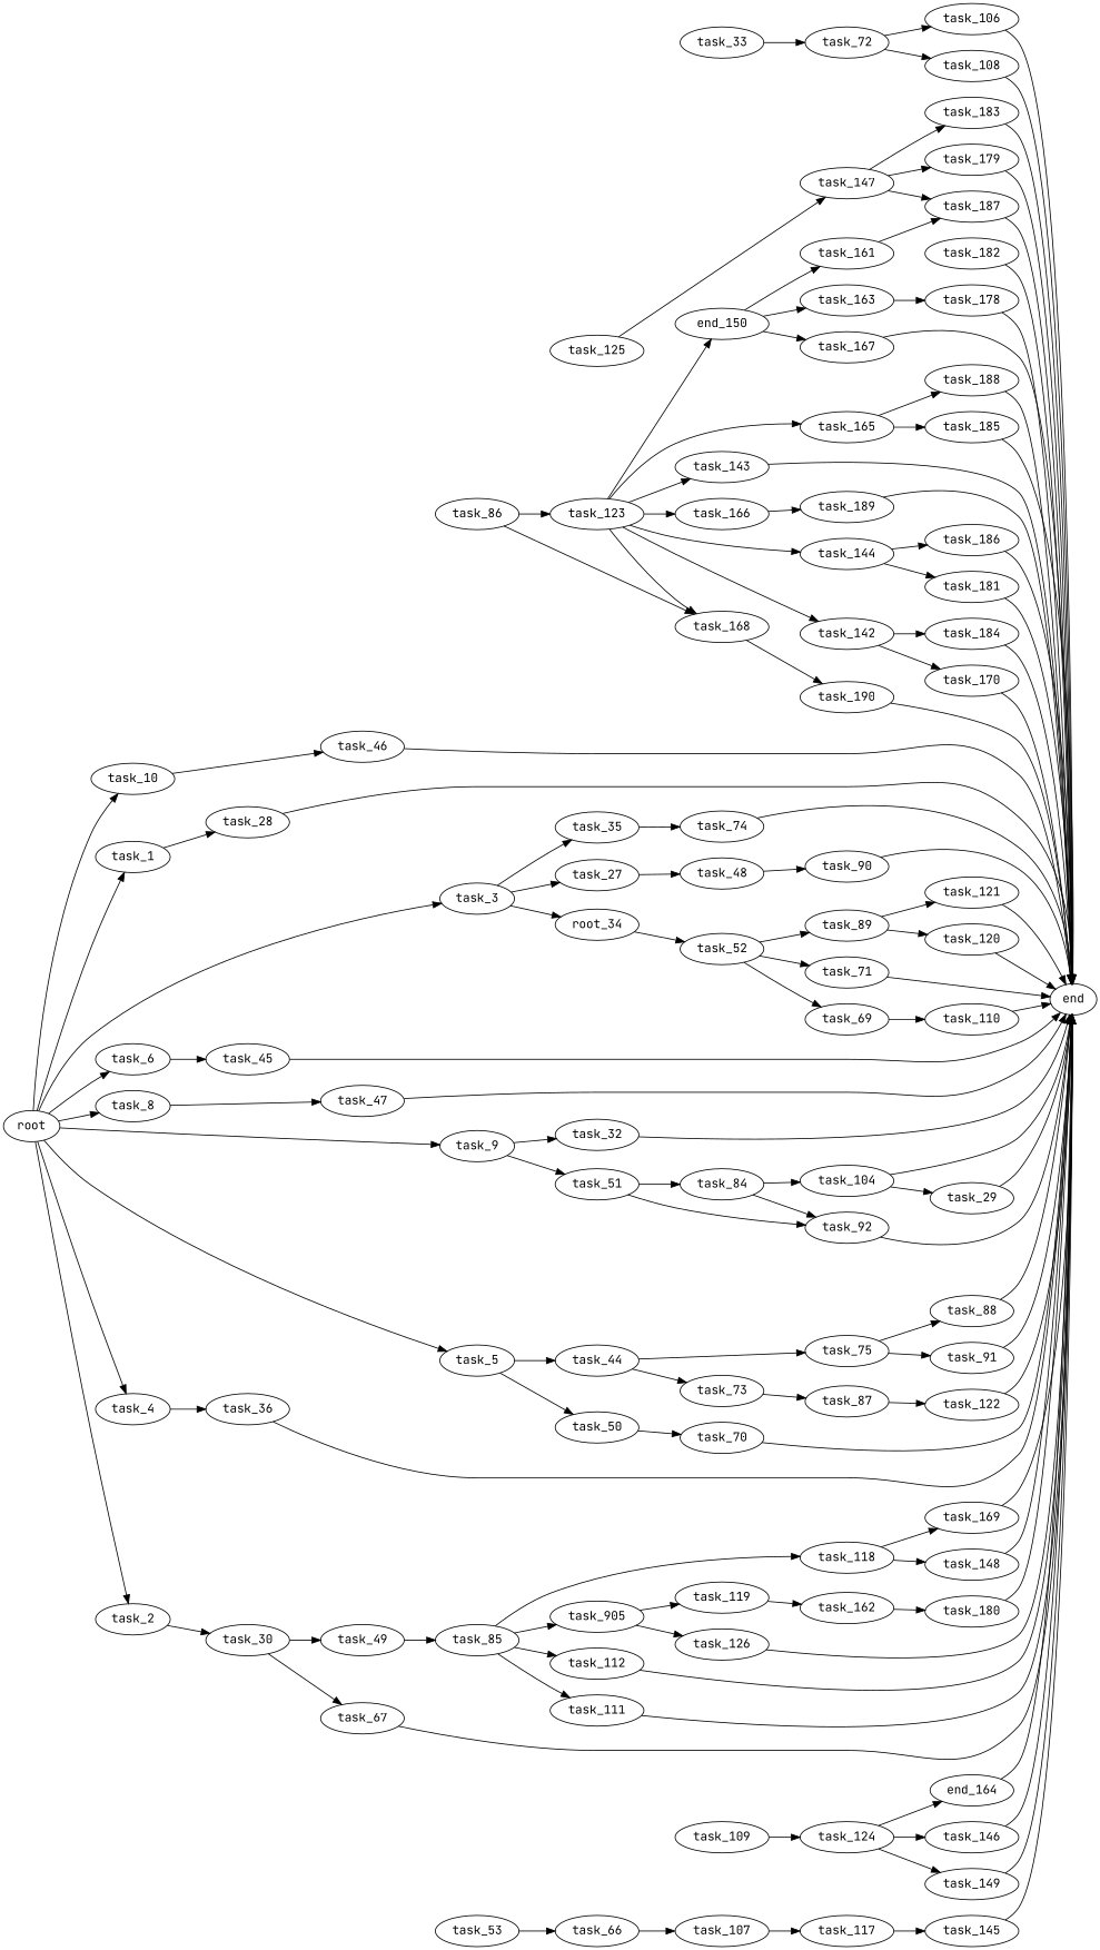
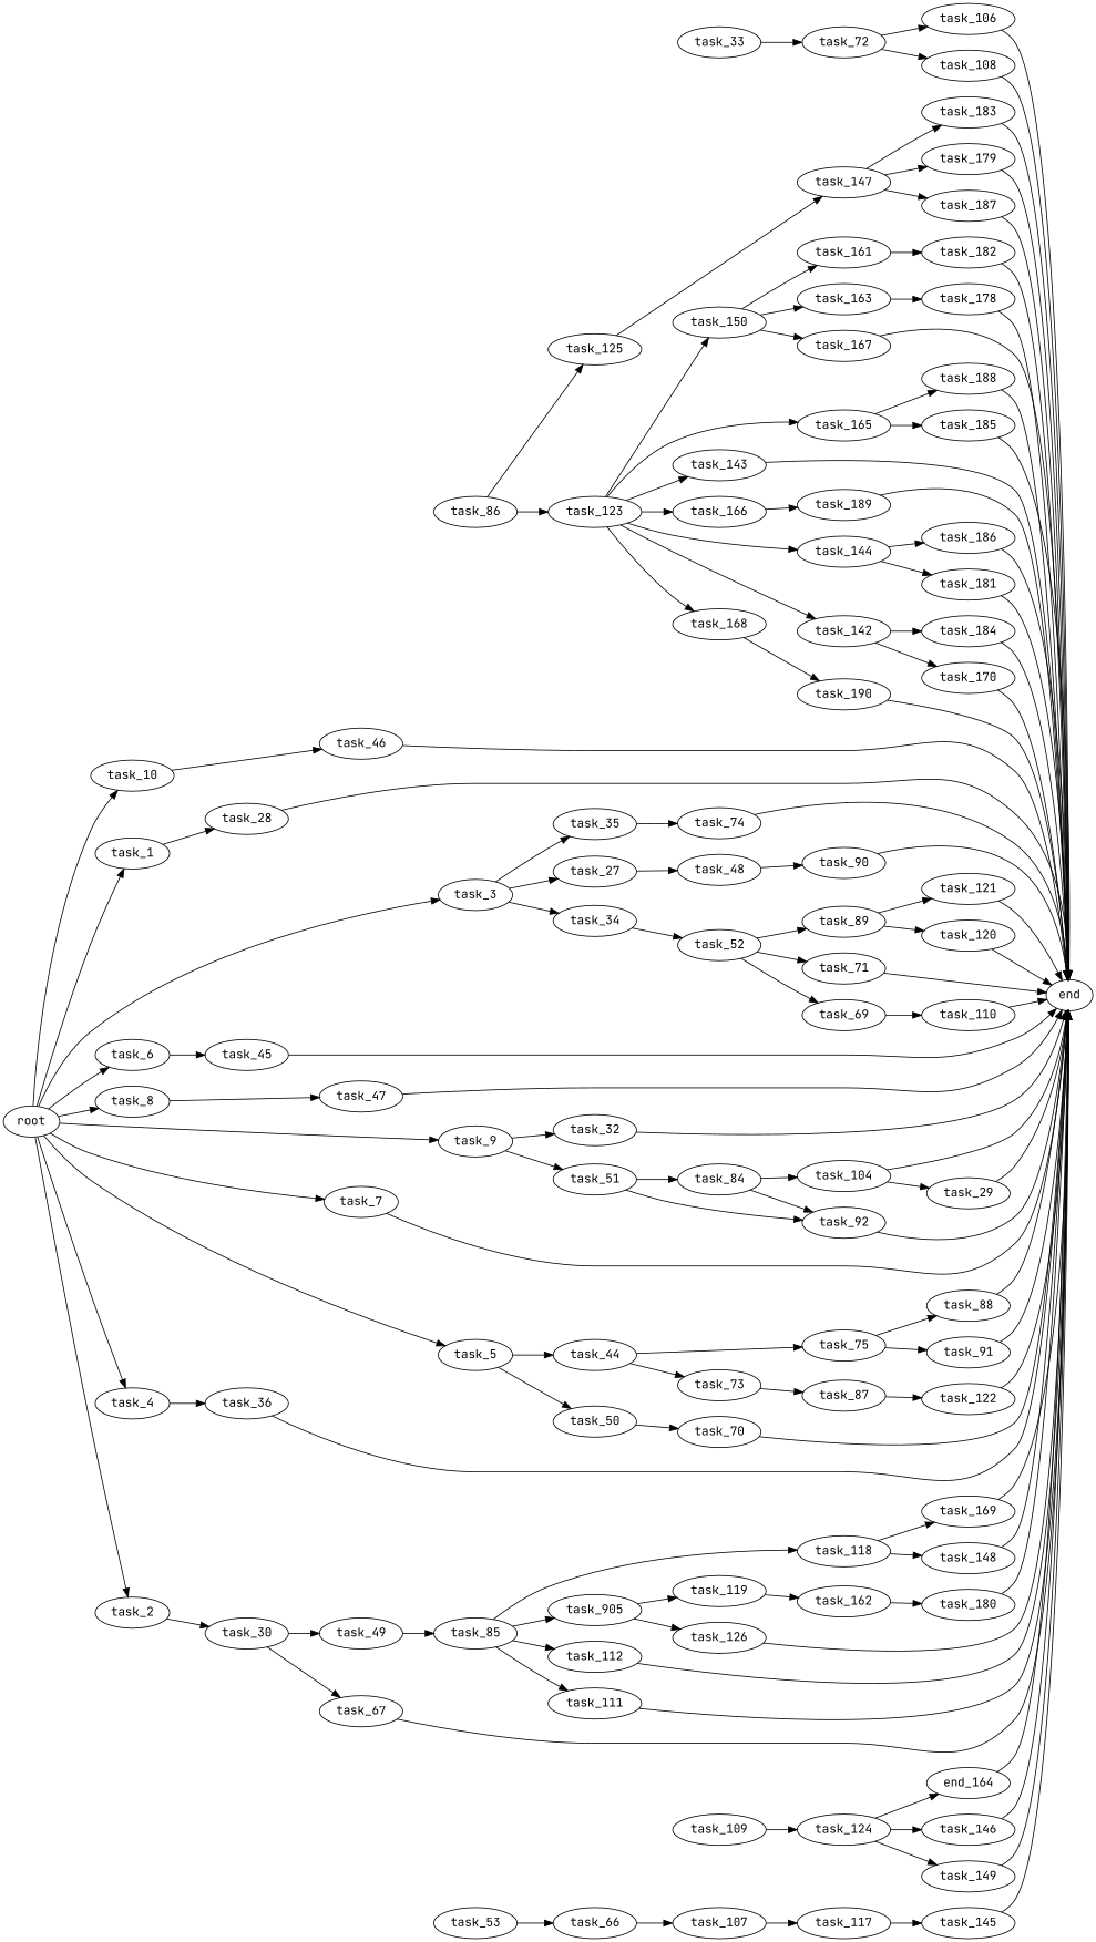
  digraph {
    fontname="JetBrains Mono"
    rankdir=LR
    node [fontname="JetBrains Mono"]
    edge [fontname="JetBrains Mono"]
    task_110
    end
    task_53
    task_66
    task_33
    task_72
    task_106
    task_108
    task_147
    task_187
    task_183
    task_179
    task_47
    task_112
    task_167
    task_165
    task_188
    task_185
    task_32
    task_123
    task_143
    task_166
    task_144
    task_142
-   task_150 [label=end_150]
+   task_150
    task_168
    task_189
    task_186
    task_181
    task_184
    task_170
    task_161
    task_163
    task_190
    task_30
    task_67
    task_49
    task_85
    task_111
    task_10
    task_46
    task_169
    task_27
    task_48
    task_90
    n46 [label=end_164]
    task_74
    task_104
    task_29
    task_70
    task_107
    task_122
    task_1
    task_28
    task_3
-   task_34 [label=root_34]
+   task_34
    task_35
    task_52
    task_6
    task_45
    task_182
    task_36
    task_118
    n64 [label=task_905]
    task_148
    task_119
    task_126
    task_86
    task_125
    task_88
    task_8
    task_44
    task_75
    task_73
    task_91
    task_87
    task_145
    task_51
    task_84
    task_92
    task_146
    task_69
    task_89
    task_71
    task_9
    task_117
    task_109
    task_124
    task_149
    task_180
    task_120
    task_162
    task_121
+   task_7
    task_50
    task_5
    root
    task_4
    task_2
    task_178
    task_110 -> end
    task_53 -> task_66
    task_66 -> task_107
    task_33 -> task_72
    task_72 -> task_106
    task_72 -> task_108
    task_106 -> end
    task_108 -> end
    task_147 -> task_187
    task_147 -> task_183
    task_147 -> task_179
    task_187 -> end
    task_183 -> end
    task_179 -> end
    task_47 -> end
    task_112 -> end
    task_167 -> end
    task_165 -> task_188
    task_165 -> task_185
    task_188 -> end
    task_185 -> end
    task_32 -> end
    task_123 -> task_165
    task_123 -> task_143
    task_123 -> task_166
    task_123 -> task_144
    task_123 -> task_142
    task_123 -> task_150
    task_123 -> task_168
    task_143 -> end
    task_166 -> task_189
    task_144 -> task_186
    task_144 -> task_181
    task_142 -> task_184
    task_142 -> task_170
    task_150 -> task_167
    task_150 -> task_161
    task_150 -> task_163
    task_168 -> task_190
    task_189 -> end
    task_186 -> end
    task_181 -> end
    task_184 -> end
    task_170 -> end
-   task_161 -> task_187
+   task_161 -> task_182
    task_163 -> task_178
    task_190 -> end
    task_30 -> task_67
    task_30 -> task_49
    task_67 -> end
    task_49 -> task_85
    task_85 -> task_112
    task_85 -> task_111
    task_85 -> task_118
    task_85 -> n64
    task_111 -> end
    task_10 -> task_46
    task_46 -> end
    task_169 -> end
    task_27 -> task_48
    task_48 -> task_90
    task_90 -> end
    n46 -> end
    task_74 -> end
    task_104 -> end
    task_104 -> task_29
    task_29 -> end
    task_70 -> end
    task_107 -> task_117
    task_122 -> end
    task_1 -> task_28
    task_28 -> end
    task_3 -> task_27
    task_3 -> task_34
    task_3 -> task_35
    task_34 -> task_52
    task_35 -> task_74
    task_52 -> task_69
    task_52 -> task_89
    task_52 -> task_71
    task_6 -> task_45
    task_45 -> end
    task_182 -> end
    task_36 -> end
    task_118 -> task_169
    task_118 -> task_148
    n64 -> task_119
    n64 -> task_126
    task_148 -> end
    task_119 -> task_162
    task_126 -> end
    task_86 -> task_123
-   task_86 -> task_168
+   task_86 -> task_125
    task_125 -> task_147
    task_88 -> end
    task_8 -> task_47
    task_44 -> task_75
    task_44 -> task_73
    task_75 -> task_88
    task_75 -> task_91
    task_73 -> task_87
    task_91 -> end
    task_87 -> task_122
    task_145 -> end
    task_51 -> task_84
    task_51 -> task_92
    task_84 -> task_104
    task_84 -> task_92
    task_92 -> end
    task_146 -> end
    task_69 -> task_110
    task_89 -> task_120
    task_89 -> task_121
    task_71 -> end
    task_9 -> task_32
    task_9 -> task_51
    task_117 -> task_145
    task_109 -> task_124
    task_124 -> n46
    task_124 -> task_146
    task_124 -> task_149
    task_149 -> end
    task_180 -> end
    task_120 -> end
    task_162 -> task_180
    task_121 -> end
+   task_7 -> end
    task_50 -> task_70
    task_5 -> task_44
    task_5 -> task_50
    root -> task_10
    root -> task_1
    root -> task_3
    root -> task_6
    root -> task_8
    root -> task_9
+   root -> task_7
    root -> task_5
    root -> task_4
    root -> task_2
    task_4 -> task_36
    task_2 -> task_30
    task_178 -> end
  }
